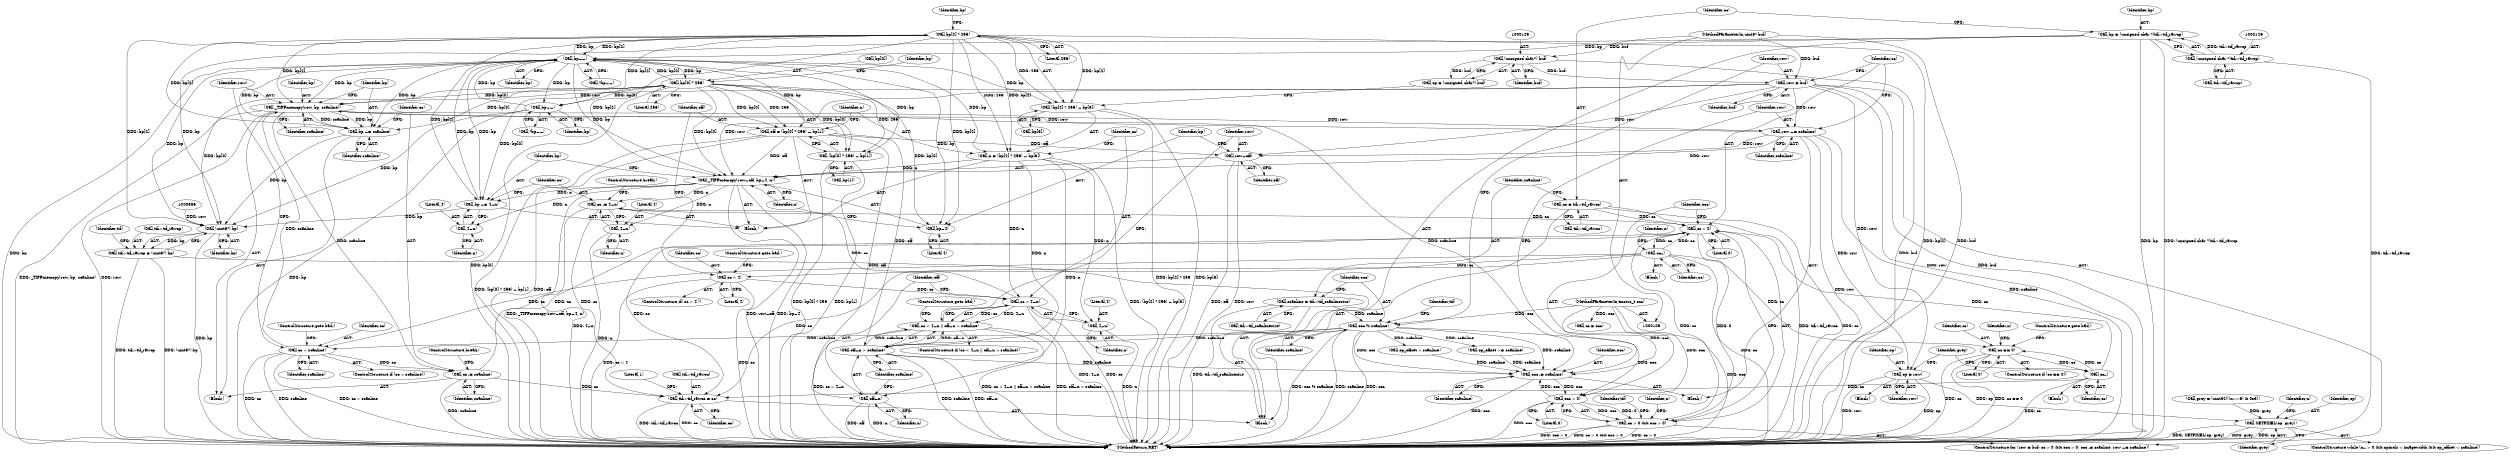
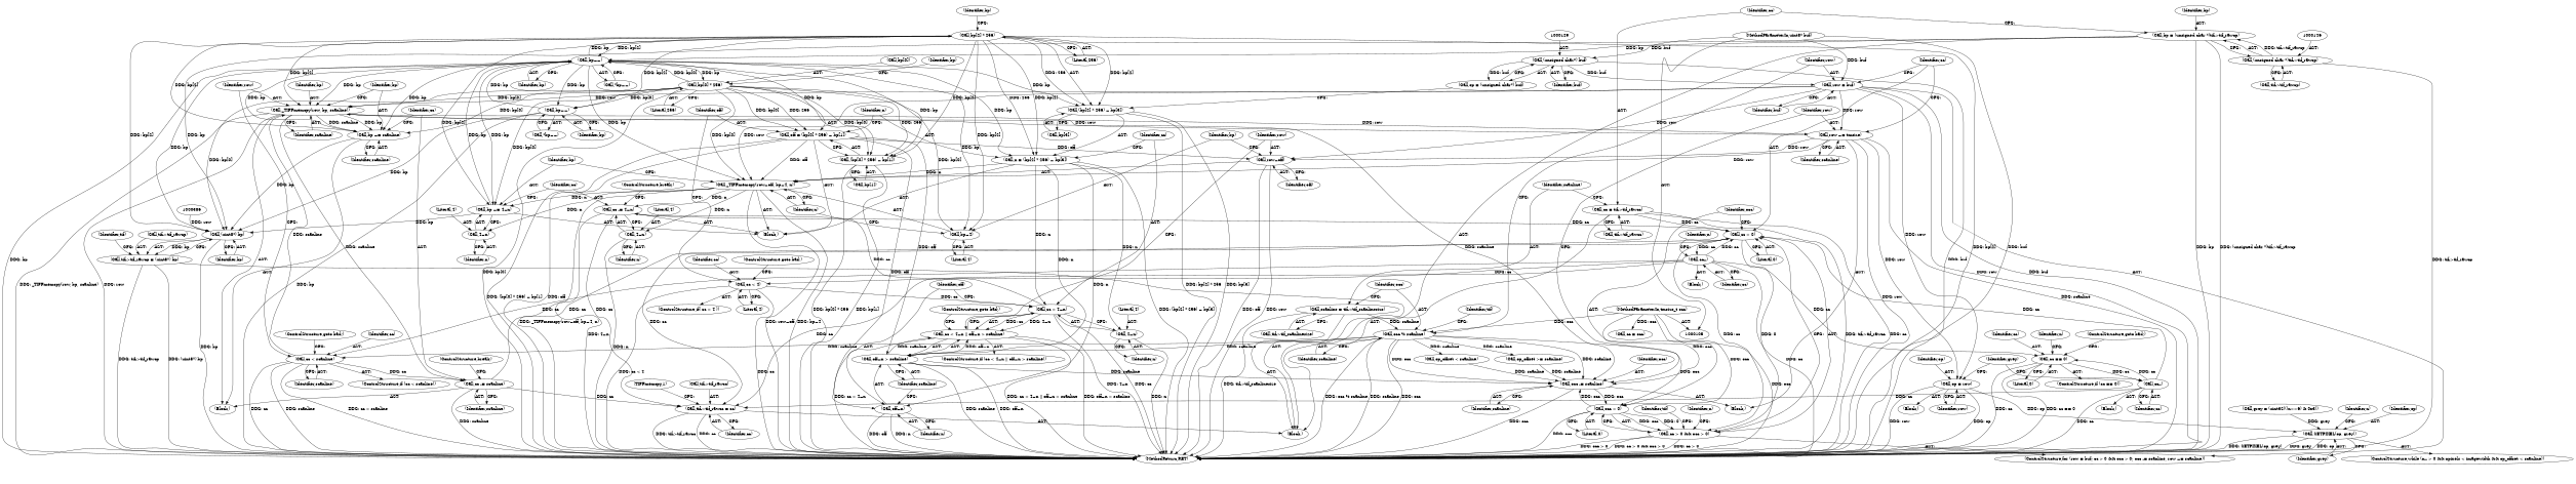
  digraph {
    n1 [label="(Call,bp[2] * 256)"]
    n2 [label="(Call,bp++)"]
    n3 [label="(Call,bp++)"]
    n4 [label="(Call,bp += scanline)"]
    n5 [label="(Call,_TIFFmemcpy(row, bp, scanline))"]
    n6 [label="(Call,_TIFFmemcpy(row+off, bp+4, n))"]
    n7 [label="(Call,n = (bp[2] * 256) + bp[3])"]
    n8 [label="(Call,bp += 4+n)"]
    n9 [label="(Call,(uint8*) bp)"]
    n10 [label="(Call,bp+4)"]
    n11 [label="(Call,(bp[2] * 256) + bp[3])"]
    n12 [label="(MethodReturn,RET)"]
    n13 [label="(Literal,256)"]
    n14 [label="(Call,bp[0] * 256)"]
    n15 [label="(Call,off = (bp[0] * 256) + bp[1])"]
    n16 [label="(Call,(bp[0] * 256) + bp[1])"]
    n17 [label="(Call,*bp++)"]
    n18 [label="(Identifier,bp)"]
    n19 [label="(Call,*bp++)"]
    n20 [label="(Identifier,bp)"]
    n21 [label="(Identifier,scanline)"]
    n22 [label="(Block,)"]
-   n23 [label="(Call,row += scanline)"]
+   n23 [label="(Call,row += tmsize)"]
    n24 [label="(Call,cc -= scanline)"]
    n25 [label="(Call,occ -= scanline)"]
    n26 [label="(Identifier,scanline)"]
    n27 [label="(Call,cc -= 4+n)"]
    n28 [label="(Call,4+n)"]
    n29 [label="(Block,)"]
    n30 [label="(Call,4+n)"]
    n31 [label="(Identifier,n)"]
    n32 [label="(Call,off+n > scanline)"]
    n33 [label="(Call,off+n)"]
    n34 [label="(Call,cc < 4+n)"]
    n35 [label="(Call,4+n)"]
    n36 [label="(Call,tif->tif_rawcp = (uint8*) bp)"]
    n37 [label="(Identifier,bp)"]
    n38 [label="(Literal,4)"]
    n39 [label="(Call,bp[3])"]
    n40 [label="(Literal,256)"]
    n41 [label="(Call,row+off)"]
    n42 [label="(Call,bp[1])"]
    n43 [label="(Call,op = row)"]
    n44 [label="(Identifier,scanline)"]
    n45 [label="(Block,)"]
    n46 [label="(Call,cc > 0)"]
    n47 [label="(Call,tif->tif_rawcc = cc)"]
    n48 [label="(Identifier,scanline)"]
    n49 [label="(Call,occ > 0)"]
    n50 [label="(Identifier,scanline)"]
    n51 [label="(Identifier,off)"]
    n52 [label="(Call,SETPIXEL(op, grey))"]
    n53 [label="(Identifier,row)"]
    n54 [label="(Block,)"]
    n55 [label="(Call,row = buf)"]
    n56 [label="(Identifier,buf)"]
    n57 [label="(ControlStructure,for (row = buf; cc > 0 && occ > 0; occ -= scanline, row += scanline))"]
    n58 [label="(Call,(unsigned char*) buf)"]
    n59 [label="(Call,op = (unsigned char*) buf)"]
    n60 [label="(Identifier,buf)"]
    n61 [label="(MethodParameterIn,uint8* buf)"]
    1000105
    n63 [label="(Call,cc < scanline)"]
    n64 [label="(ControlStructure,if (cc < scanline))"]
    n65 [label="(Identifier,scanline)"]
    n66 [label="(Call,cc--)"]
    n67 [label="(Call,cc == 0)"]
    n68 [label="(Call,cc < 4)"]
    n69 [label="(Block,)"]
    n70 [label="(Identifier,cc)"]
    n71 [label="(Call,cc > 0 && occ > 0)"]
    n72 [label="(Literal,0)"]
    n73 [label="(Call,cc--)"]
    n74 [label="(ControlStructure,if (cc == 0))"]
    n75 [label="(Literal,0)"]
    n76 [label="(Literal,4)"]
    n77 [label="(ControlStructure,if( cc < 4 ))"]
    n78 [label="(Block,)"]
    n79 [label="(Identifier,cc)"]
    n80 [label="(Call,cc = tif->tif_rawcc)"]
    n81 [label="(Call,tif->tif_rawcc)"]
    n82 [label="(Identifier,cc)"]
    n83 [label="(Block,)"]
    n84 [label="(Identifier,n)"]
    n85 [label="(Identifier,n)"]
    n86 [label="(Call,cc < 4+n || off+n > scanline)"]
    n87 [label="(Identifier,scanline)"]
    n88 [label="(Identifier,n)"]
    n89 [label="(Identifier,n)"]
    n90 [label="(ControlStructure,if (cc < 4+n || off+n > scanline))"]
    n91 [label="(Call,occ % scanline)"]
    n92 [label="(Call,op_offset < scanline)"]
    n93 [label="(Identifier,scanline)"]
    n94 [label="(Call,op_offset >= scanline)"]
    n95 [label="(Literal,0)"]
    n96 [label="(MethodParameterIn,tmsize_t occ)"]
    n97 [label="(Call,cc = occ)"]
    n98 [label="(Call,scanline = tif->tif_scanlinesize)"]
    n99 [label="(Call,tif->tif_scanlinesize)"]
    n100 [label="(Call,bp = (unsigned char *)tif->tif_rawcp)"]
    n101 [label="(Call,(unsigned char *)tif->tif_rawcp)"]
    n102 [label="(Call,tif->tif_rawcp)"]
    n103 [label="(ControlStructure,while (n-- > 0 && npixels < imagewidth && op_offset < scanline))"]
    n104 [label="(Identifier,grey)"]
    n105 [label="(Identifier,occ)"]
    n106 [label="(Identifier,cc)"]
    n107 [label="(Identifier,occ)"]
    n108 [label="(Call,bp[0])"]
    n109 [label="(Identifier,cc)"]
    n110 [label="(Identifier,row)"]
    n111 [label="(ControlStructure,break;)"]
    n112 [label="(Identifier,scanline)"]
    n113 [label="(Identifier,tif)"]
    n114 [label="(Identifier,bp)"]
    n115 [label="(Identifier,cc)"]
    n116 [label="(Identifier,n)"]
    n117 [label="(Identifier,occ)"]
    n118 [label="(Identifier,row)"]
    n119 [label="(Identifier,cc)"]
    n120 [label="(ControlStructure,goto bad;)"]
    n121 [label="(Identifier,bp)"]
    n122 [label="(ControlStructure,goto bad;)"]
    n123 [label="(Identifier,tif)"]
    n124 [label="(Identifier,cc)"]
    n125 [label="(Identifier,bp)"]
    n126 [label="(Identifier,row)"]
    n127 [label="(Identifier,bp)"]
    n128 [label="(Identifier,tif)"]
    n129 [label="(Literal,4)"]
    n130 [label="(Identifier,row)"]
    n131 [label="(ControlStructure,break;)"]
    n132 [label="(Identifier,cc)"]
    n133 [label="(Identifier,bp)"]
    n134 [label="(Literal,4)"]
    n135 [label="(Identifier,grey)"]
-   n136 [label="(Literal,1)"]
+   n136 [label="(TIFFmemcpy,1)"]
    n137 [label="(Identifier,off)"]
    n138 [label="(ControlStructure,goto bad;)"]
    n139 [label="(ControlStructure,goto bad;)"]
    n140 [label="(Call,tif->tif_rawcc)"]
    n141 [label="(Identifier,op)"]
    n142 [label="(Identifier,cc)"]
    n143 [label="(Call,tif->tif_rawcp)"]
    n144 [label="(Identifier,n)"]
    n145 [label="(Call,grey = (uint32)((n>>6) & 0x3))"]
    n146 [label="(Identifier,n)"]
    n147 [label="(Identifier,n)"]
    n148 [label="(Identifier,cc)"]
    n149 [label="(Identifier,bp)"]
    n150 [label="(Identifier,op)"]
    n151 [label="(Identifier,bp)"]
    n152 [label="(Identifier,off)"]
    n153 [label="(Literal,4)"]
    n154 [label="(Identifier,n)"]
    1000129
    1000146
    1000386
    n1 -> n2 [label="DDG: bp[2]"]
    n1 -> n3 [label="DDG: bp[2]"]
    n1 -> n4 [label="DDG: bp[2]"]
    n1 -> n5 [label="DDG: bp[2]"]
-   n1 -> n6 [label="DDG: bp[2]"]
+   n1 -> n16 [label="DDG: bp[2]"]
    n1 -> n7 [label="DDG: bp[2]"]
    n1 -> n7 [label="DDG: 256"]
    n1 -> n8 [label="DDG: bp[2]"]
    n1 -> n9 [label="DDG: bp[2]"]
    n1 -> n10 [label="DDG: bp[2]"]
    n1 -> n11 [label="AST: "]
    n1 -> n11 [label="DDG: bp[2]"]
    n1 -> n11 [label="DDG: 256"]
    n1 -> n12 [label="DDG: bp[2]"]
    n1 -> n13 [label="CFG: "]
    n2 -> n1 [label="DDG: bp"]
    n2 -> n3 [label="DDG: bp"]
    n2 -> n4 [label="DDG: bp"]
    n2 -> n5 [label="DDG: bp"]
    n2 -> n6 [label="DDG: bp"]
    n2 -> n7 [label="DDG: bp"]
    n2 -> n8 [label="DDG: bp"]
    n2 -> n9 [label="DDG: bp"]
    n2 -> n10 [label="DDG: bp"]
    n2 -> n11 [label="DDG: bp"]
    n2 -> n12 [label="DDG: bp"]
    n2 -> n14 [label="DDG: bp"]
    n2 -> n15 [label="DDG: bp"]
    n2 -> n16 [label="DDG: bp"]
    n2 -> n17 [label="AST: "]
    n2 -> n18 [label="CFG: "]
    n3 -> n2 [label="DDG: bp"]
    n3 -> n9 [label="DDG: bp"]
    n3 -> n12 [label="DDG: bp"]
    n3 -> n19 [label="AST: "]
    n3 -> n20 [label="CFG: "]
    n4 -> n2 [label="DDG: bp"]
    n4 -> n9 [label="DDG: bp"]
    n4 -> n21 [label="CFG: "]
    n4 -> n22 [label="AST: "]
    n5 -> n4 [label="DDG: scanline"]
    n5 -> n4 [label="DDG: bp"]
    n5 -> n12 [label="DDG: _TIFFmemcpy(row, bp, scanline)"]
    n5 -> n12 [label="DDG: row"]
    n5 -> n22 [label="AST: "]
    n5 -> n23 [label="DDG: row"]
    n5 -> n24 [label="DDG: scanline"]
    n5 -> n25 [label="DDG: scanline"]
    n5 -> n26 [label="CFG: "]
    n6 -> n8 [label="DDG: n"]
    n6 -> n12 [label="DDG: bp+4"]
    n6 -> n12 [label="DDG: _TIFFmemcpy(row+off, bp+4, n)"]
    n6 -> n12 [label="DDG: row+off"]
    n6 -> n27 [label="DDG: n"]
    n6 -> n28 [label="DDG: n"]
    n6 -> n29 [label="AST: "]
    n6 -> n30 [label="DDG: n"]
    n6 -> n31 [label="CFG: "]
    n7 -> n6 [label="DDG: n"]
    n7 -> n12 [label="DDG: (bp[2] * 256) + bp[3]"]
    n7 -> n29 [label="AST: "]
    n7 -> n32 [label="DDG: n"]
    n7 -> n33 [label="DDG: n"]
    n7 -> n34 [label="DDG: n"]
    n7 -> n35 [label="DDG: n"]
    n8 -> n2 [label="DDG: bp"]
    n8 -> n9 [label="DDG: bp"]
    n8 -> n29 [label="AST: "]
    n8 -> n30 [label="CFG: "]
    n9 -> n12 [label="DDG: bp"]
    n9 -> n36 [label="AST: "]
    n9 -> n36 [label="DDG: bp"]
    n9 -> n37 [label="CFG: "]
    n10 -> n6 [label="AST: "]
    n10 -> n38 [label="CFG: "]
    n11 -> n7 [label="AST: "]
    n11 -> n12 [label="DDG: bp[2] * 256"]
    n11 -> n12 [label="DDG: bp[3]"]
    n11 -> n39 [label="CFG: "]
    n13 -> n1 [label="AST: "]
    n14 -> n2 [label="DDG: bp[0]"]
    n14 -> n3 [label="DDG: bp[0]"]
    n14 -> n4 [label="DDG: bp[0]"]
    n14 -> n5 [label="DDG: bp[0]"]
    n14 -> n6 [label="DDG: bp[0]"]
    n14 -> n8 [label="DDG: bp[0]"]
    n14 -> n9 [label="DDG: bp[0]"]
    n14 -> n10 [label="DDG: bp[0]"]
    n14 -> n12 [label="DDG: bp[0]"]
    n14 -> n15 [label="DDG: bp[0]"]
    n14 -> n15 [label="DDG: 256"]
    n14 -> n16 [label="AST: "]
    n14 -> n16 [label="DDG: bp[0]"]
    n14 -> n16 [label="DDG: 256"]
    n14 -> n40 [label="CFG: "]
    n15 -> n6 [label="DDG: off"]
    n15 -> n12 [label="DDG: off"]
    n15 -> n12 [label="DDG: (bp[0] * 256) + bp[1]"]
    n15 -> n16 [label="CFG: "]
    n15 -> n29 [label="AST: "]
    n15 -> n32 [label="DDG: off"]
    n15 -> n33 [label="DDG: off"]
    n15 -> n41 [label="DDG: off"]
    n16 -> n12 [label="DDG: bp[1]"]
    n16 -> n12 [label="DDG: bp[0] * 256"]
    n16 -> n15 [label="AST: "]
    n16 -> n42 [label="CFG: "]
    n17 -> n2 [label="CFG: "]
    n18 -> n2 [label="AST: "]
    n19 -> n3 [label="CFG: "]
    n20 -> n3 [label="AST: "]
    n21 -> n4 [label="AST: "]
    n23 -> n5 [label="DDG: row"]
    n23 -> n6 [label="DDG: row"]
    n23 -> n12 [label="DDG: scanline"]
    n23 -> n12 [label="DDG: row"]
    n23 -> n41 [label="DDG: row"]
    n23 -> n43 [label="DDG: row"]
    n23 -> n44 [label="CFG: "]
    n23 -> n45 [label="AST: "]
    n24 -> n12 [label="DDG: scanline"]
    n24 -> n22 [label="AST: "]
    n24 -> n46 [label="DDG: cc"]
    n24 -> n47 [label="DDG: cc"]
    n24 -> n48 [label="CFG: "]
    n25 -> n12 [label="DDG: occ"]
    n25 -> n45 [label="AST: "]
    n25 -> n49 [label="DDG: occ"]
    n25 -> n50 [label="CFG: "]
    n26 -> n5 [label="AST: "]
    n27 -> n12 [label="DDG: 4+n"]
    n27 -> n28 [label="CFG: "]
    n27 -> n29 [label="AST: "]
    n27 -> n46 [label="DDG: cc"]
    n27 -> n47 [label="DDG: cc"]
    n28 -> n12 [label="DDG: n"]
    n28 -> n27 [label="AST: "]
    n28 -> n84 [label="CFG: "]
    n30 -> n8 [label="AST: "]
    n30 -> n85 [label="CFG: "]
    n31 -> n6 [label="AST: "]
    n31 -> n10 [label="CFG: "]
    n32 -> n12 [label="DDG: off+n"]
    n32 -> n12 [label="DDG: scanline"]
    n32 -> n25 [label="DDG: scanline"]
    n32 -> n86 [label="AST: "]
    n32 -> n86 [label="DDG: off+n"]
    n32 -> n86 [label="DDG: scanline"]
    n32 -> n87 [label="CFG: "]
    n33 -> n12 [label="DDG: off"]
    n33 -> n12 [label="DDG: n"]
    n33 -> n32 [label="AST: "]
    n33 -> n88 [label="CFG: "]
    n34 -> n12 [label="DDG: cc"]
    n34 -> n12 [label="DDG: 4+n"]
    n34 -> n27 [label="DDG: cc"]
    n34 -> n35 [label="CFG: "]
    n34 -> n86 [label="AST: "]
    n34 -> n86 [label="DDG: cc"]
    n34 -> n86 [label="DDG: 4+n"]
    n35 -> n12 [label="DDG: n"]
    n35 -> n34 [label="AST: "]
    n35 -> n89 [label="CFG: "]
    n36 -> n9 [label="CFG: "]
    n36 -> n12 [label="DDG: tif->tif_rawcp"]
    n36 -> n12 [label="DDG: (uint8*) bp"]
    n36 -> n78 [label="AST: "]
    n37 -> n9 [label="AST: "]
    n38 -> n10 [label="AST: "]
    n39 -> n11 [label="AST: "]
    n40 -> n14 [label="AST: "]
    n41 -> n6 [label="AST: "]
    n41 -> n12 [label="DDG: row"]
    n41 -> n12 [label="DDG: off"]
    n41 -> n51 [label="CFG: "]
    n42 -> n16 [label="AST: "]
    n43 -> n12 [label="DDG: op"]
    n43 -> n12 [label="DDG: row"]
    n43 -> n52 [label="DDG: op"]
    n43 -> n53 [label="CFG: "]
    n43 -> n54 [label="AST: "]
    n44 -> n23 [label="AST: "]
    n46 -> n47 [label="DDG: cc"]
    n46 -> n66 [label="DDG: cc"]
    n46 -> n71 [label="AST: "]
    n46 -> n71 [label="DDG: cc"]
    n46 -> n71 [label="DDG: 0"]
    n46 -> n72 [label="CFG: "]
    n47 -> n12 [label="DDG: cc"]
    n47 -> n12 [label="DDG: tif->tif_rawcc"]
    n47 -> n78 [label="AST: "]
    n47 -> n79 [label="CFG: "]
    n48 -> n24 [label="AST: "]
    n49 -> n12 [label="DDG: occ"]
    n49 -> n25 [label="DDG: occ"]
    n49 -> n71 [label="AST: "]
    n49 -> n71 [label="DDG: occ"]
    n49 -> n71 [label="DDG: 0"]
    n49 -> n95 [label="CFG: "]
    n50 -> n25 [label="AST: "]
    n51 -> n41 [label="AST: "]
    n52 -> n12 [label="DDG: grey"]
    n52 -> n12 [label="DDG: op"]
    n52 -> n12 [label="DDG: SETPIXEL(op, grey)"]
    n52 -> n103 [label="AST: "]
    n52 -> n104 [label="CFG: "]
    n53 -> n43 [label="AST: "]
    n55 -> n5 [label="DDG: row"]
    n55 -> n6 [label="DDG: row"]
    n55 -> n12 [label="DDG: buf"]
    n55 -> n12 [label="DDG: row"]
    n55 -> n23 [label="DDG: row"]
    n55 -> n41 [label="DDG: row"]
    n55 -> n43 [label="DDG: row"]
    n55 -> n56 [label="CFG: "]
    n55 -> n57 [label="AST: "]
    n56 -> n55 [label="AST: "]
    n58 -> n12 [label="DDG: buf"]
    n58 -> n55 [label="DDG: buf"]
    n58 -> n59 [label="AST: "]
    n58 -> n59 [label="DDG: buf"]
    n58 -> n60 [label="CFG: "]
    n59 -> n11 [label="CFG: "]
    n59 -> n58 [label="CFG: "]
    n60 -> n58 [label="AST: "]
    n61 -> n12 [label="DDG: buf"]
    n61 -> n55 [label="DDG: buf"]
    n61 -> n58 [label="DDG: buf"]
    n61 -> 1000105 [label="AST: "]
    n63 -> n5 [label="DDG: scanline"]
    n63 -> n12 [label="DDG: cc"]
    n63 -> n12 [label="DDG: scanline"]
    n63 -> n12 [label="DDG: cc < scanline"]
    n63 -> n24 [label="DDG: cc"]
    n63 -> n64 [label="AST: "]
    n63 -> n65 [label="CFG: "]
    n65 -> n63 [label="AST: "]
    n66 -> n12 [label="DDG: cc"]
    n66 -> n46 [label="DDG: cc"]
    n66 -> n47 [label="DDG: cc"]
    n66 -> n63 [label="DDG: cc"]
    n66 -> n67 [label="DDG: cc"]
    n66 -> n68 [label="DDG: cc"]
    n66 -> n69 [label="AST: "]
    n66 -> n70 [label="CFG: "]
    n67 -> n12 [label="DDG: cc"]
    n67 -> n12 [label="DDG: cc == 0"]
    n67 -> n73 [label="DDG: cc"]
    n67 -> n74 [label="AST: "]
    n67 -> n75 [label="CFG: "]
    n68 -> n12 [label="DDG: cc"]
    n68 -> n12 [label="DDG: cc < 4"]
    n68 -> n34 [label="DDG: cc"]
    n68 -> n76 [label="CFG: "]
    n68 -> n77 [label="AST: "]
    n70 -> n66 [label="AST: "]
    n71 -> n12 [label="DDG: cc > 0"]
    n71 -> n12 [label="DDG: occ > 0"]
    n71 -> n12 [label="DDG: cc > 0 && occ > 0"]
    n71 -> n46 [label="CFG: "]
    n71 -> n49 [label="CFG: "]
    n71 -> n57 [label="AST: "]
    n72 -> n46 [label="AST: "]
    n73 -> n12 [label="DDG: cc"]
    n73 -> n46 [label="DDG: cc"]
    n73 -> n47 [label="DDG: cc"]
    n73 -> n67 [label="DDG: cc"]
    n73 -> n82 [label="CFG: "]
    n73 -> n83 [label="AST: "]
    n75 -> n67 [label="AST: "]
    n76 -> n68 [label="AST: "]
    n79 -> n47 [label="AST: "]
    n80 -> n12 [label="DDG: cc"]
    n80 -> n12 [label="DDG: tif->tif_rawcc"]
    n80 -> n46 [label="DDG: cc"]
    n80 -> n78 [label="AST: "]
    n80 -> n81 [label="CFG: "]
    n81 -> n80 [label="AST: "]
    n82 -> n73 [label="AST: "]
    n84 -> n28 [label="AST: "]
    n85 -> n30 [label="AST: "]
    n86 -> n12 [label="DDG: cc < 4+n || off+n > scanline"]
    n86 -> n12 [label="DDG: cc < 4+n"]
    n86 -> n12 [label="DDG: off+n > scanline"]
    n86 -> n32 [label="AST: "]
    n86 -> n34 [label="CFG: "]
    n86 -> n90 [label="AST: "]
    n87 -> n32 [label="AST: "]
    n87 -> n33 [label="CFG: "]
    n88 -> n33 [label="AST: "]
    n89 -> n35 [label="AST: "]
    n91 -> n12 [label="DDG: scanline"]
    n91 -> n12 [label="DDG: occ"]
    n91 -> n12 [label="DDG: occ % scanline"]
    n91 -> n25 [label="DDG: scanline"]
    n91 -> n25 [label="DDG: occ"]
    n91 -> n32 [label="DDG: scanline"]
    n91 -> n49 [label="DDG: occ"]
    n91 -> n63 [label="DDG: scanline"]
    n91 -> n92 [label="DDG: scanline"]
    n91 -> n93 [label="CFG: "]
    n91 -> n94 [label="DDG: scanline"]
    n92 -> n25 [label="DDG: scanline"]
    n93 -> n91 [label="AST: "]
    n94 -> n25 [label="DDG: scanline"]
    n95 -> n49 [label="AST: "]
    n96 -> n12 [label="DDG: occ"]
    n96 -> n25 [label="DDG: occ"]
    n96 -> n49 [label="DDG: occ"]
    n96 -> 1000105 [label="AST: "]
    n96 -> n91 [label="DDG: occ"]
    n96 -> n97 [label="DDG: occ"]
    n98 -> n12 [label="DDG: tif->tif_scanlinesize"]
    n98 -> n78 [label="AST: "]
    n98 -> n91 [label="DDG: scanline"]
    n98 -> n99 [label="CFG: "]
    n99 -> n98 [label="AST: "]
    n100 -> n2 [label="DDG: bp"]
    n100 -> n9 [label="DDG: bp"]
    n100 -> n12 [label="DDG: bp"]
    n100 -> n12 [label="DDG: (unsigned char *)tif->tif_rawcp"]
    n100 -> n78 [label="AST: "]
    n100 -> n101 [label="CFG: "]
    n101 -> n12 [label="DDG: tif->tif_rawcp"]
    n101 -> n100 [label="AST: "]
    n101 -> n100 [label="DDG: tif->tif_rawcp"]
    n101 -> n102 [label="CFG: "]
    n102 -> n101 [label="AST: "]
    n104 -> n52 [label="AST: "]
    n105 -> n46 [label="CFG: "]
    n105 -> n49 [label="AST: "]
    n106 -> n80 [label="AST: "]
    n106 -> n100 [label="CFG: "]
    n107 -> n25 [label="AST: "]
    n108 -> n14 [label="AST: "]
    n109 -> n8 [label="CFG: "]
    n109 -> n27 [label="AST: "]
    n110 -> n5 [label="AST: "]
    n110 -> n63 [label="CFG: "]
    n111 -> n24 [label="CFG: "]
    n112 -> n80 [label="CFG: "]
    n112 -> n98 [label="AST: "]
    n113 -> n36 [label="CFG: "]
    n114 -> n5 [label="AST: "]
    n115 -> n4 [label="CFG: "]
    n115 -> n24 [label="AST: "]
    n116 -> n7 [label="AST: "]
    n116 -> n15 [label="CFG: "]
    n117 -> n91 [label="AST: "]
    n117 -> n98 [label="CFG: "]
    n118 -> n41 [label="AST: "]
    n118 -> n86 [label="CFG: "]
    n119 -> n23 [label="CFG: "]
    n119 -> n46 [label="AST: "]
    n119 -> n55 [label="CFG: "]
    n120 -> n68 [label="CFG: "]
    n121 -> n100 [label="AST: "]
    n122 -> n67 [label="CFG: "]
    n123 -> n91 [label="CFG: "]
    n124 -> n63 [label="AST: "]
    n125 -> n1 [label="CFG: "]
    n126 -> n23 [label="AST: "]
    n126 -> n25 [label="CFG: "]
    n127 -> n6 [label="CFG: "]
    n127 -> n8 [label="AST: "]
    n128 -> n71 [label="CFG: "]
    n129 -> n28 [label="AST: "]
    n130 -> n55 [label="AST: "]
    n130 -> n91 [label="CFG: "]
    n131 -> n27 [label="CFG: "]
    n132 -> n7 [label="CFG: "]
    n132 -> n34 [label="AST: "]
    n133 -> n10 [label="AST: "]
    n133 -> n41 [label="CFG: "]
    n134 -> n30 [label="AST: "]
    n135 -> n43 [label="CFG: "]
    n135 -> n73 [label="CFG: "]
    n136 -> n47 [label="CFG: "]
    n137 -> n33 [label="AST: "]
    n137 -> n34 [label="CFG: "]
    n138 -> n63 [label="CFG: "]
    n139 -> n86 [label="CFG: "]
    n140 -> n47 [label="AST: "]
    n141 -> n52 [label="AST: "]
    n142 -> n67 [label="AST: "]
    n143 -> n36 [label="AST: "]
    n144 -> n67 [label="CFG: "]
    n145 -> n52 [label="DDG: grey"]
    n146 -> n71 [label="CFG: "]
    n147 -> n52 [label="CFG: "]
    n148 -> n68 [label="AST: "]
    n149 -> n4 [label="AST: "]
    n149 -> n5 [label="CFG: "]
    n150 -> n43 [label="AST: "]
    n151 -> n14 [label="CFG: "]
    n152 -> n15 [label="AST: "]
    n152 -> n68 [label="CFG: "]
    n153 -> n35 [label="AST: "]
    n154 -> n66 [label="CFG: "]
    1000129 -> n58 [label="AST: "]
    1000146 -> n101 [label="AST: "]
    1000386 -> n9 [label="DDG: row"]
  }
